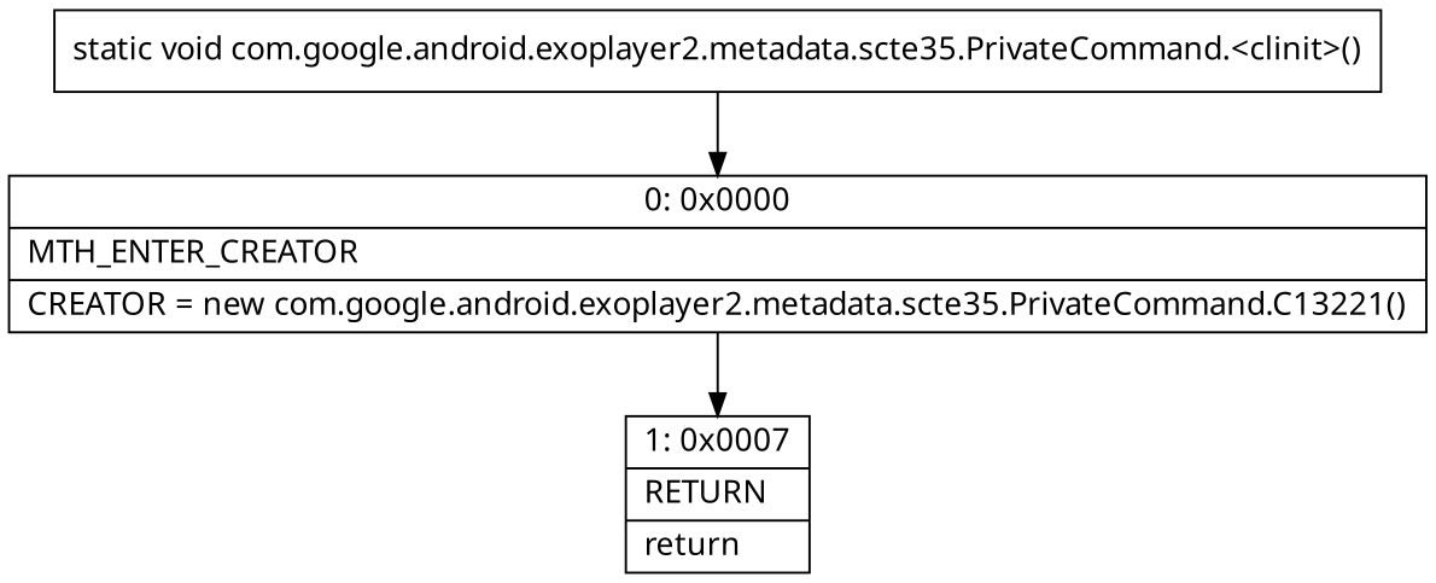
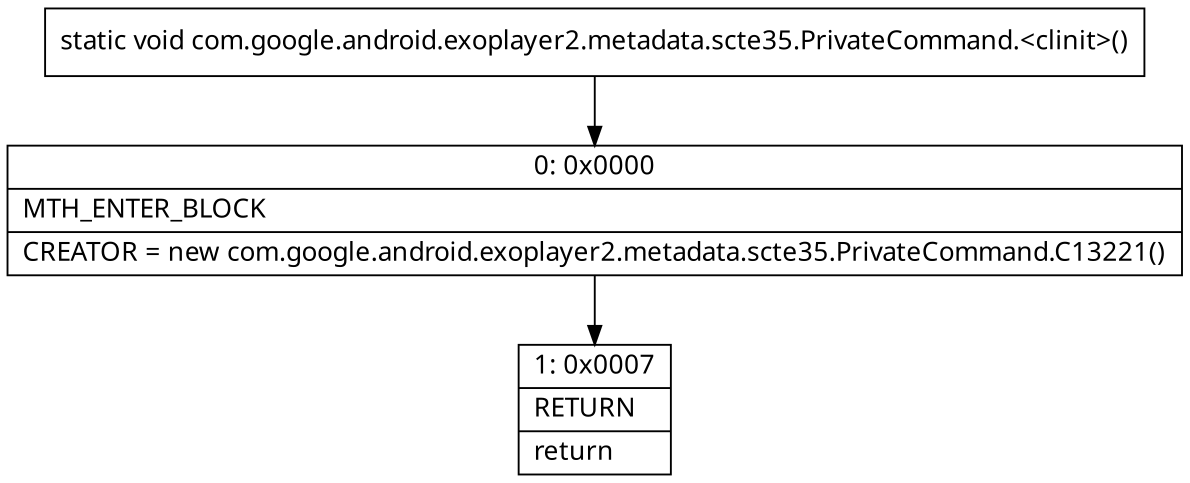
  digraph {
    fontname="Noto Sans"
    node [shape=record fontname="Noto Sans"]
    edge [fontname="Noto Sans"]
-   n1 [label="{0\:\ 0x0000|MTH_ENTER_CREATOR\l|CREATOR = new com.google.android.exoplayer2.metadata.scte35.PrivateCommand.C13221()\l}"]
+   n1 [label="{0\:\ 0x0000|MTH_ENTER_BLOCK\l|CREATOR = new com.google.android.exoplayer2.metadata.scte35.PrivateCommand.C13221()\l}"]
    n2 [label="{1\:\ 0x0007|RETURN\l|return\l}"]
    n3 [label="{static void com.google.android.exoplayer2.metadata.scte35.PrivateCommand.\<clinit\>() }"]
    n1 -> n2
    n3 -> n1
  }
